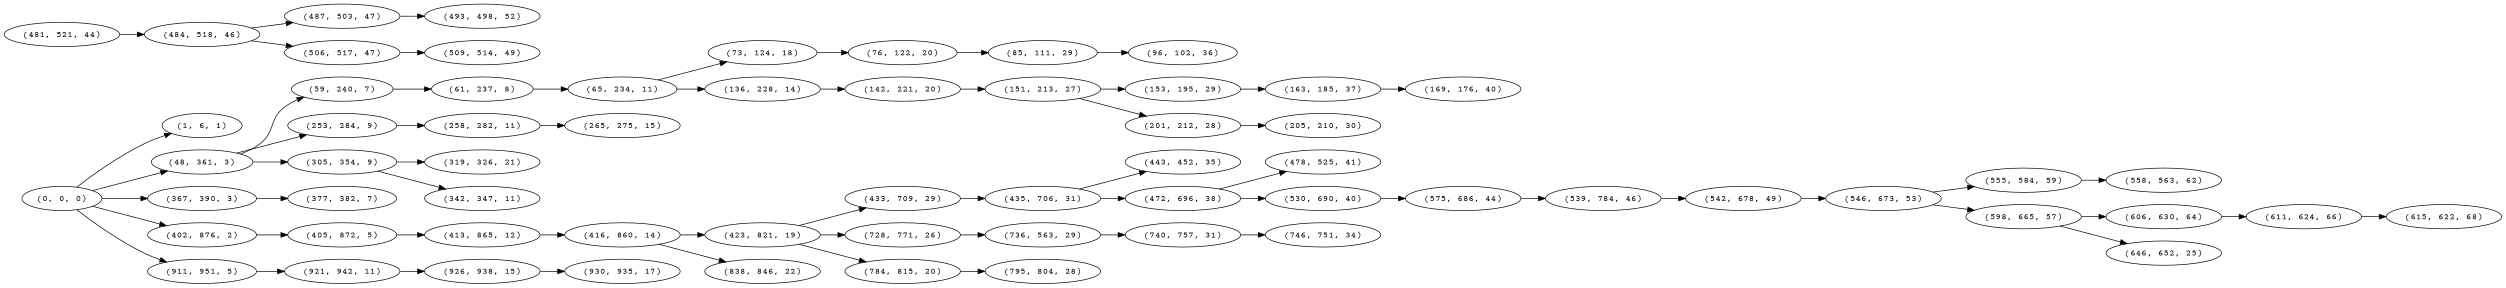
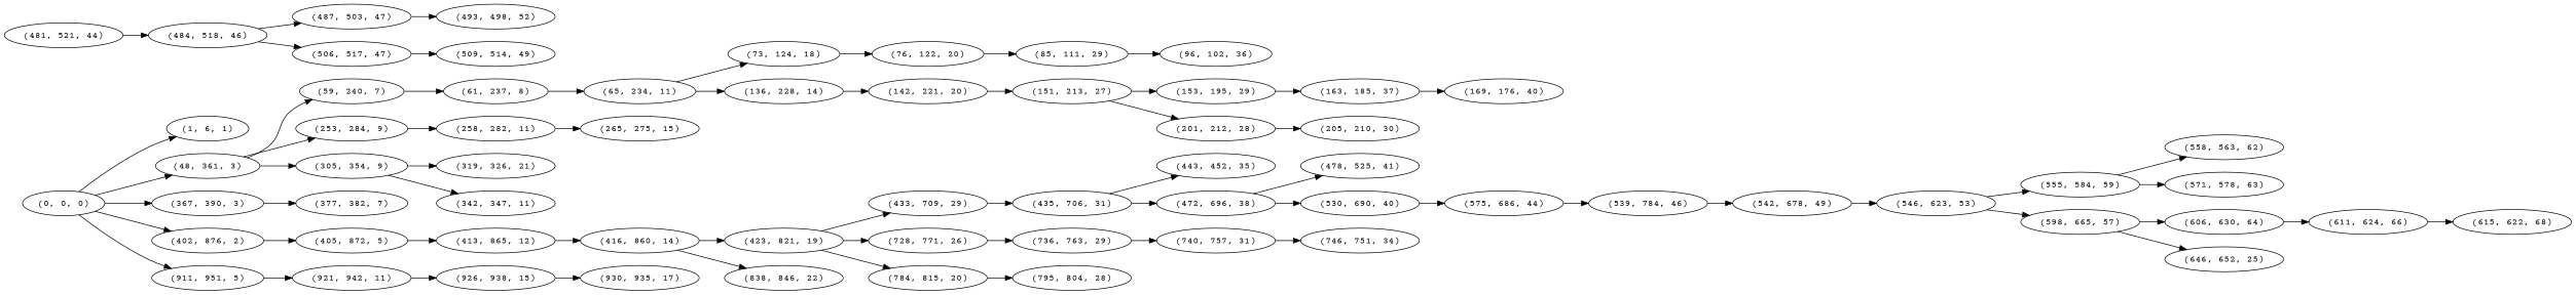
  digraph {
    fontname="Courier Prime"
    rankdir=LR
    node [fontname="Courier Prime"]
    edge [fontname="Courier Prime"]
    "(0, 0, 0)"
    "(1, 6, 1)"
    "(48, 361, 3)"
    "(367, 390, 3)"
    "(402, 876, 2)"
    "(911, 951, 5)"
    "(59, 240, 7)"
    "(253, 284, 9)"
    "(305, 354, 9)"
    "(377, 382, 7)"
    "(405, 872, 5)"
    "(921, 942, 11)"
    "(61, 237, 8)"
    "(258, 282, 11)"
    "(319, 326, 21)"
    "(342, 347, 11)"
    "(65, 234, 11)"
    "(73, 124, 18)"
    "(136, 228, 14)"
    "(76, 122, 20)"
    "(142, 221, 20)"
    "(85, 111, 29)"
    "(96, 102, 36)"
    "(151, 213, 27)"
    "(153, 195, 29)"
    "(201, 212, 28)"
    "(163, 185, 37)"
    "(205, 210, 30)"
    "(169, 176, 40)"
    "(265, 275, 15)"
    "(413, 865, 12)"
    "(416, 860, 14)"
    "(423, 821, 19)"
    "(838, 846, 22)"
    "(433, 709, 29)"
    "(728, 771, 26)"
    "(784, 815, 20)"
    "(435, 706, 31)"
-   "(736, 763, 29)" [label="(736, 563, 29)"]
+   "(736, 763, 29)"
    "(795, 804, 28)"
    "(443, 452, 35)"
    n42 [label="(472, 696, 38)"]
    "(478, 525, 41)"
    "(530, 690, 40)"
    n45 [label="(575, 686, 44)"]
    "(481, 521, 44)"
    "(484, 518, 46)"
    "(487, 503, 47)"
    "(506, 517, 47)"
    "(493, 498, 52)"
    "(509, 514, 49)"
    n52 [label="(539, 784, 46)"]
    "(542, 678, 49)"
-   "(546, 673, 53)"
+   "(546, 673, 53)" [label="(546, 623, 53)"]
    "(555, 584, 59)"
    "(598, 665, 57)"
    "(558, 563, 62)"
+   "(571, 578, 63)"
    "(606, 630, 64)"
    n60 [label="(646, 652, 25)"]
    "(611, 624, 66)"
    "(615, 622, 68)"
    "(740, 757, 31)"
    "(746, 751, 34)"
    "(926, 938, 15)"
    "(930, 935, 17)"
    "(0, 0, 0)" -> "(1, 6, 1)"
    "(0, 0, 0)" -> "(48, 361, 3)"
    "(0, 0, 0)" -> "(367, 390, 3)"
    "(0, 0, 0)" -> "(402, 876, 2)"
    "(0, 0, 0)" -> "(911, 951, 5)"
    "(48, 361, 3)" -> "(59, 240, 7)"
    "(48, 361, 3)" -> "(253, 284, 9)"
    "(48, 361, 3)" -> "(305, 354, 9)"
    "(367, 390, 3)" -> "(377, 382, 7)"
    "(402, 876, 2)" -> "(405, 872, 5)"
    "(911, 951, 5)" -> "(921, 942, 11)"
    "(59, 240, 7)" -> "(61, 237, 8)"
    "(253, 284, 9)" -> "(258, 282, 11)"
    "(305, 354, 9)" -> "(319, 326, 21)"
    "(305, 354, 9)" -> "(342, 347, 11)"
    "(405, 872, 5)" -> "(413, 865, 12)"
    "(921, 942, 11)" -> "(926, 938, 15)"
    "(61, 237, 8)" -> "(65, 234, 11)"
    "(258, 282, 11)" -> "(265, 275, 15)"
    "(65, 234, 11)" -> "(73, 124, 18)"
    "(65, 234, 11)" -> "(136, 228, 14)"
    "(73, 124, 18)" -> "(76, 122, 20)"
    "(136, 228, 14)" -> "(142, 221, 20)"
    "(76, 122, 20)" -> "(85, 111, 29)"
    "(142, 221, 20)" -> "(151, 213, 27)"
    "(85, 111, 29)" -> "(96, 102, 36)"
    "(151, 213, 27)" -> "(153, 195, 29)"
    "(151, 213, 27)" -> "(201, 212, 28)"
    "(153, 195, 29)" -> "(163, 185, 37)"
    "(201, 212, 28)" -> "(205, 210, 30)"
    "(163, 185, 37)" -> "(169, 176, 40)"
    "(413, 865, 12)" -> "(416, 860, 14)"
    "(416, 860, 14)" -> "(423, 821, 19)"
    "(416, 860, 14)" -> "(838, 846, 22)"
    "(423, 821, 19)" -> "(433, 709, 29)"
    "(423, 821, 19)" -> "(728, 771, 26)"
    "(423, 821, 19)" -> "(784, 815, 20)"
    "(433, 709, 29)" -> "(435, 706, 31)"
    "(728, 771, 26)" -> "(736, 763, 29)"
    "(784, 815, 20)" -> "(795, 804, 28)"
    "(435, 706, 31)" -> "(443, 452, 35)"
    "(435, 706, 31)" -> n42
    "(736, 763, 29)" -> "(740, 757, 31)"
    n42 -> "(478, 525, 41)"
    n42 -> "(530, 690, 40)"
    "(530, 690, 40)" -> n45
    n45 -> n52
    "(481, 521, 44)" -> "(484, 518, 46)"
    "(484, 518, 46)" -> "(487, 503, 47)"
    "(484, 518, 46)" -> "(506, 517, 47)"
    "(487, 503, 47)" -> "(493, 498, 52)"
    "(506, 517, 47)" -> "(509, 514, 49)"
    n52 -> "(542, 678, 49)"
    "(542, 678, 49)" -> "(546, 673, 53)"
    "(546, 673, 53)" -> "(555, 584, 59)"
    "(546, 673, 53)" -> "(598, 665, 57)"
    "(555, 584, 59)" -> "(558, 563, 62)"
+   "(555, 584, 59)" -> "(571, 578, 63)"
    "(598, 665, 57)" -> "(606, 630, 64)"
    "(598, 665, 57)" -> n60
    "(606, 630, 64)" -> "(611, 624, 66)"
    "(611, 624, 66)" -> "(615, 622, 68)"
    "(740, 757, 31)" -> "(746, 751, 34)"
    "(926, 938, 15)" -> "(930, 935, 17)"
  }
